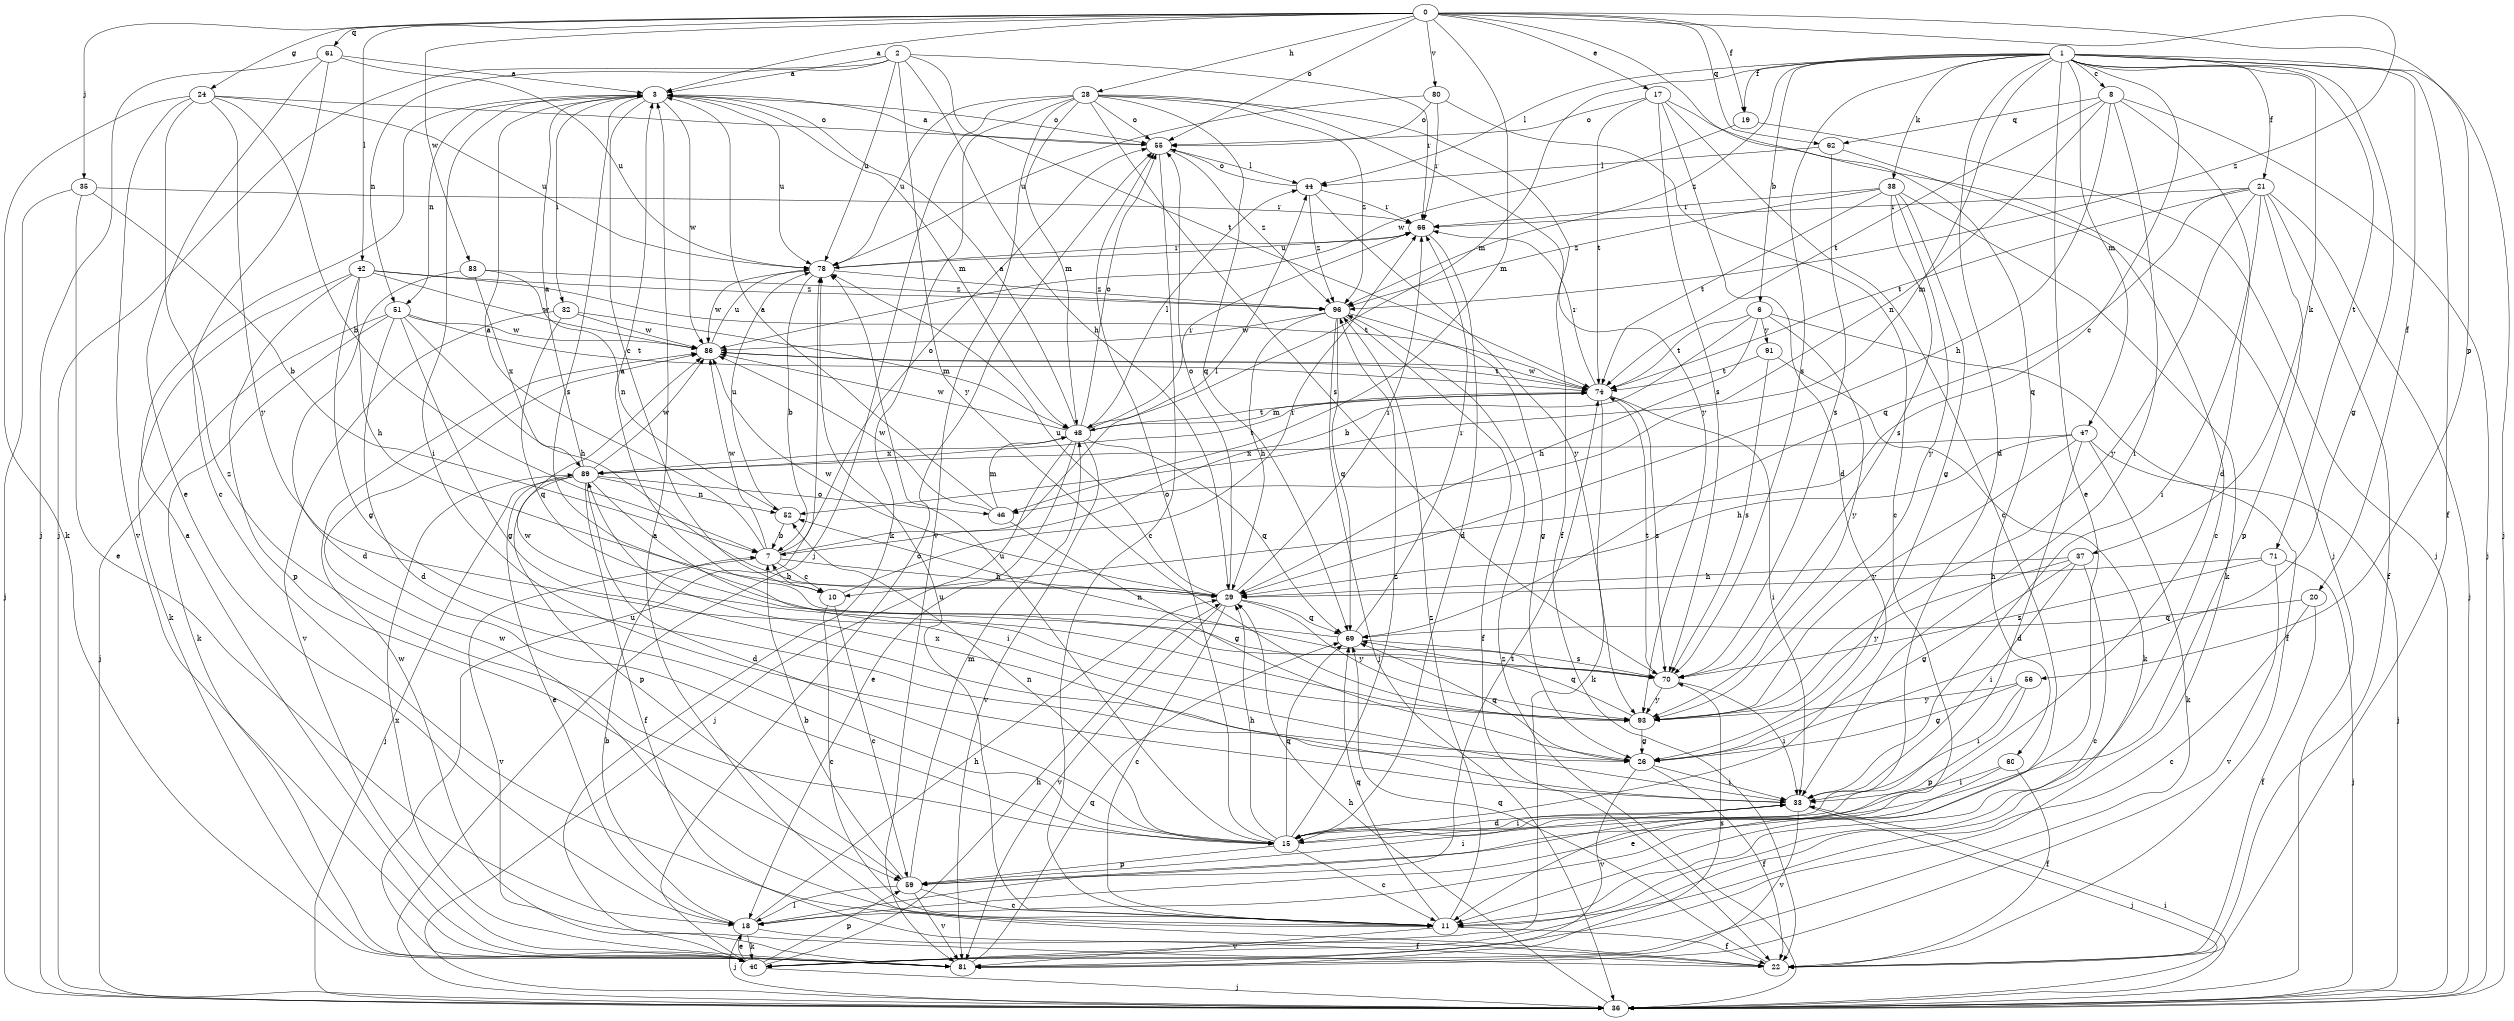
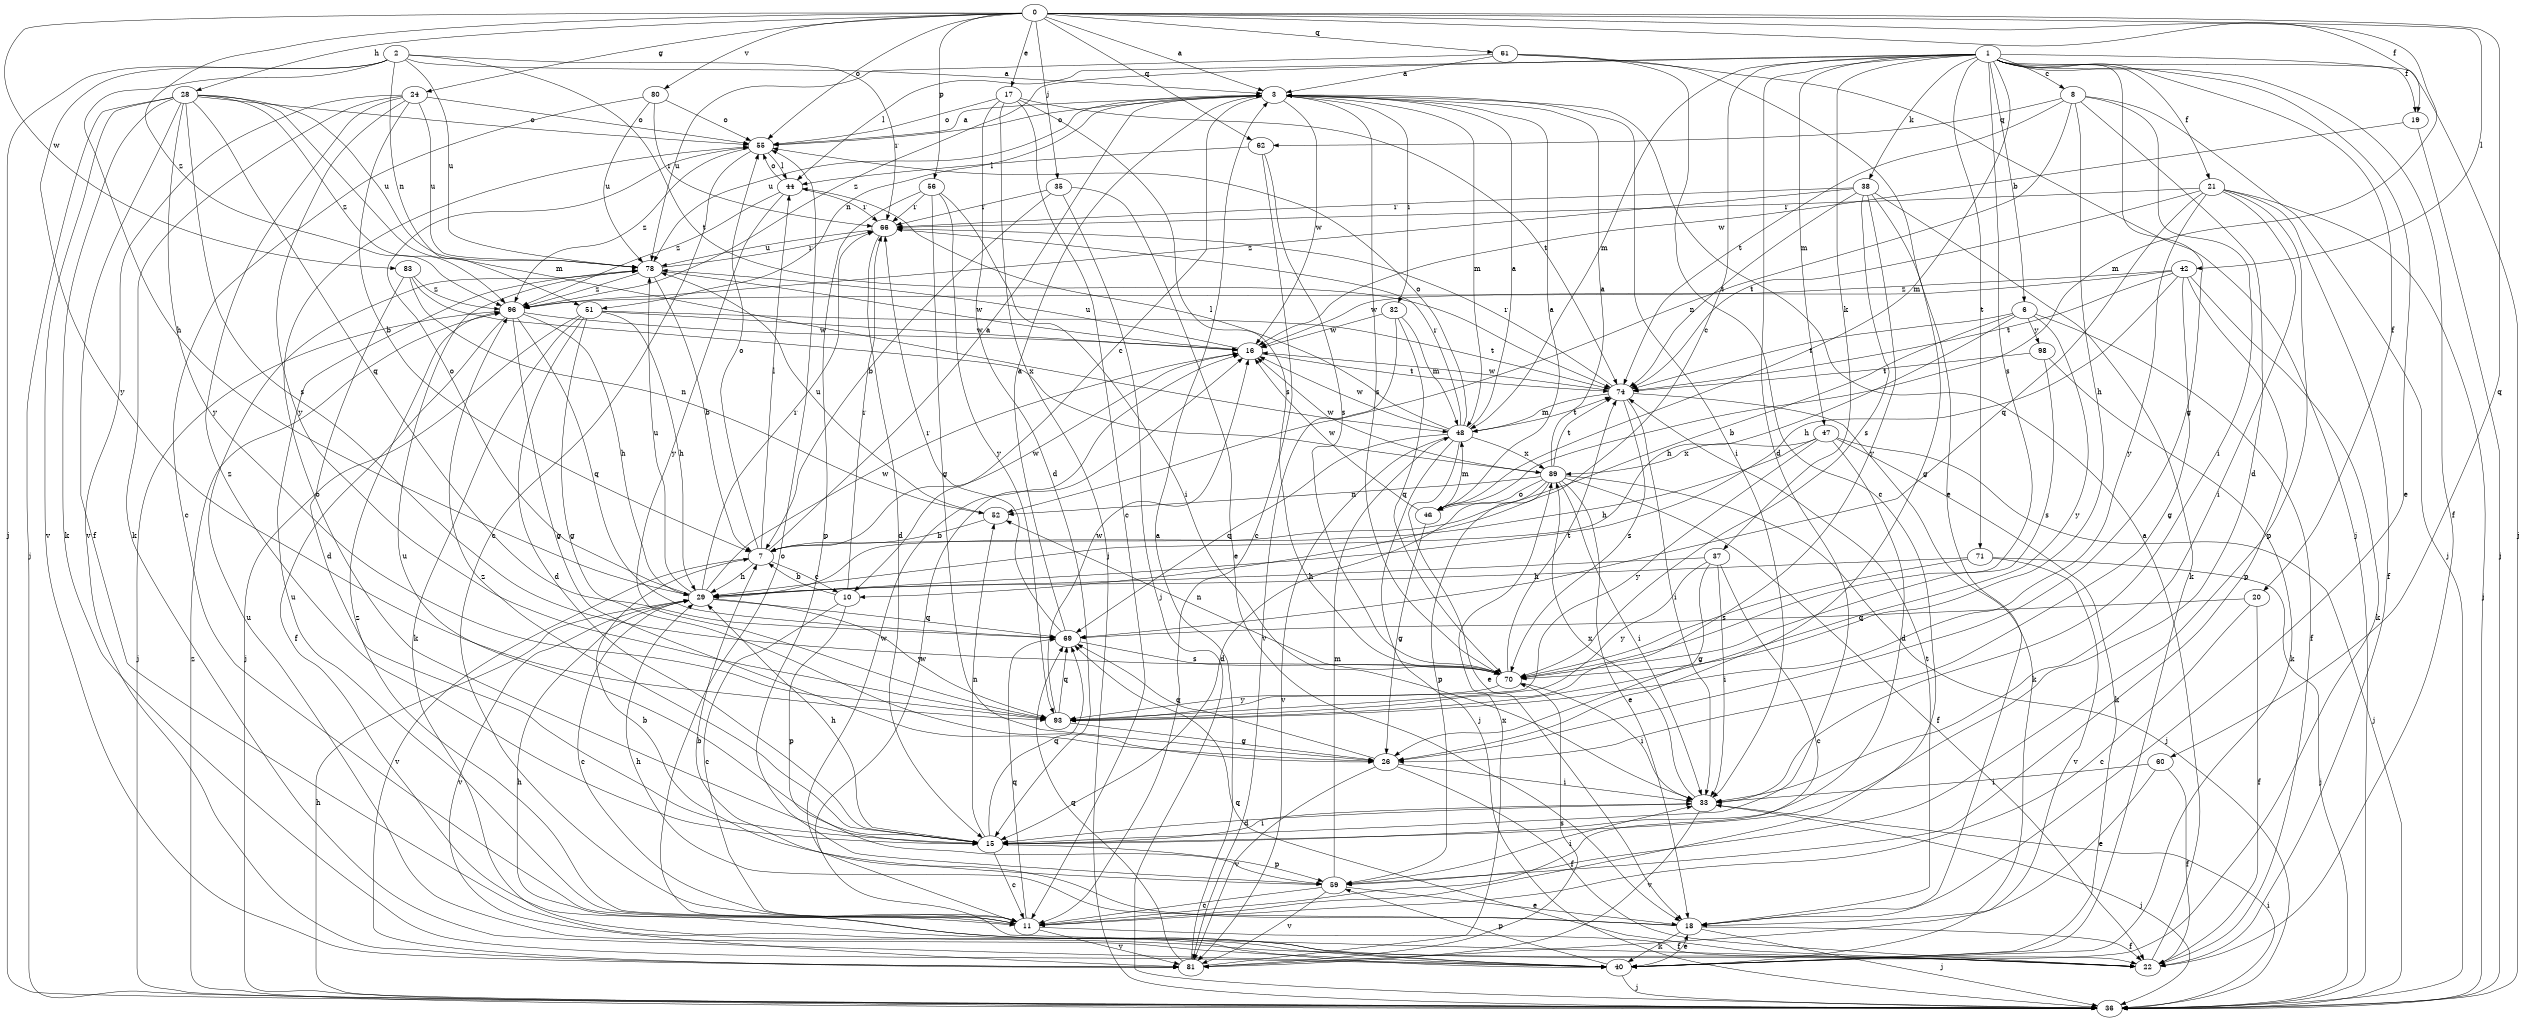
  strict digraph {
    0
    3
    17
    19
    24
    28
    35
    42
    46
    55
    56
    60
    61
    62
    80
    83
    96
    10
    48
    70
    51
    78
    32
    33
-   86
+   86 [label=16]
    15
    36
    74
    11
    93
    7
    81
    40
    22
    n35 [label=69]
    18
    66
    26
    29
    59
    44
    52
    89
    1
    6
    8
    20
    21
    37
    38
    47
    71
-   91
+   91 [label=98]
    2
    0 -> 3 [label=a]
    0 -> 17 [label=e]
    0 -> 19 [label=f]
    0 -> 24 [label=g]
    0 -> 28 [label=h]
    0 -> 35 [label=j]
    0 -> 42 [label=l]
    0 -> 46 [label=m]
    0 -> 55 [label=o]
    0 -> 56 [label=p]
    0 -> 60 [label=q]
    0 -> 61 [label=q]
    0 -> 62 [label=q]
    0 -> 80 [label=v]
    0 -> 83 [label=w]
    0 -> 96 [label=z]
    3 -> 55 [label=o]
    3 -> 10 [label=c]
    3 -> 48 [label=m]
    3 -> 70 [label=s]
    3 -> 51 [label=n]
    3 -> 78 [label=u]
    3 -> 32 [label=i]
    3 -> 33 [label=i]
    3 -> 86 [label=w]
    17 -> 55 [label=o]
    17 -> 70 [label=s]
    17 -> 15 [label=d]
    17 -> 36 [label=j]
    17 -> 74 [label=t]
    17 -> 11 [label=c]
    19 -> 86 [label=w]
    19 -> 36 [label=j]
    24 -> 55 [label=o]
    24 -> 78 [label=u]
    24 -> 15 [label=z]
    24 -> 93 [label=y]
    24 -> 7 [label=b]
    24 -> 81 [label=v]
    24 -> 40 [label=k]
    28 -> 55 [label=o]
    28 -> 96 [label=z]
    28 -> 48 [label=m]
    28 -> 70 [label=s]
    28 -> 78 [label=u]
    28 -> 36 [label=j]
    28 -> 93 [label=y]
    28 -> 81 [label=v]
    28 -> 40 [label=k]
    28 -> 22 [label=f]
    28 -> n35 [label=q]
    35 -> 36 [label=j]
    35 -> 7 [label=b]
    35 -> 18 [label=e]
    35 -> 66 [label=r]
    42 -> 96 [label=z]
    42 -> 86 [label=w]
    42 -> 74 [label=t]
    42 -> 40 [label=k]
    42 -> 26 [label=g]
    42 -> 29 [label=h]
    42 -> 59 [label=p]
    46 -> 3 [label=a]
    46 -> 48 [label=m]
    46 -> 86 [label=w]
    46 -> 26 [label=g]
    55 -> 3 [label=a]
    55 -> 96 [label=z]
    55 -> 11 [label=c]
    55 -> 44 [label=l]
    56 -> 33 [label=i]
    56 -> 93 [label=y]
+   56 -> 66 [label=r]
    56 -> 26 [label=g]
    56 -> 59 [label=p]
    60 -> 33 [label=i]
    60 -> 22 [label=f]
    60 -> 18 [label=e]
    61 -> 3 [label=a]
    61 -> 78 [label=u]
    61 -> 36 [label=j]
    61 -> 11 [label=c]
    61 -> 18 [label=e]
    62 -> 70 [label=s]
    62 -> 11 [label=c]
    62 -> 44 [label=l]
    80 -> 55 [label=o]
    80 -> 78 [label=u]
    80 -> 11 [label=c]
    80 -> 66 [label=r]
    83 -> 96 [label=z]
    83 -> 15 [label=d]
    83 -> 52 [label=n]
    83 -> 89 [label=x]
    96 -> 86 [label=w]
    96 -> 36 [label=j]
    96 -> 22 [label=f]
    96 -> n35 [label=q]
    96 -> 26 [label=g]
    96 -> 29 [label=h]
    10 -> 11 [label=c]
    10 -> 7 [label=b]
    10 -> 66 [label=r]
-   10 -> 59 [label=c]
+   10 -> 59 [label=p]
    48 -> 3 [label=a]
    48 -> 55 [label=o]
    48 -> 86 [label=w]
    48 -> 36 [label=j]
    48 -> 74 [label=t]
    48 -> 81 [label=v]
    48 -> n35 [label=q]
    48 -> 18 [label=e]
    48 -> 66 [label=r]
    48 -> 44 [label=l]
    48 -> 89 [label=x]
    70 -> 33 [label=i]
    70 -> 74 [label=t]
    70 -> 93 [label=y]
    70 -> 52 [label=n]
    51 -> 86 [label=w]
    51 -> 15 [label=d]
    51 -> 36 [label=j]
    51 -> 74 [label=t]
    51 -> 40 [label=k]
    51 -> 26 [label=g]
    51 -> 29 [label=h]
    78 -> 96 [label=z]
    78 -> 86 [label=w]
    78 -> 7 [label=b]
    78 -> 66 [label=r]
    32 -> 48 [label=m]
    32 -> 70 [label=q]
    32 -> 86 [label=w]
    32 -> 81 [label=v]
    33 -> 15 [label=d]
    33 -> 36 [label=j]
    33 -> 81 [label=v]
    33 -> 89 [label=x]
    86 -> 78 [label=u]
    86 -> 74 [label=t]
    15 -> 55 [label=o]
    15 -> 96 [label=z]
    15 -> 78 [label=u]
    15 -> 33 [label=i]
    15 -> 11 [label=c]
    15 -> n35 [label=q]
    15 -> 29 [label=h]
    15 -> 59 [label=p]
    15 -> 52 [label=n]
    36 -> 96 [label=z]
    36 -> 33 [label=i]
    36 -> 29 [label=h]
    74 -> 48 [label=m]
    74 -> 70 [label=s]
    74 -> 33 [label=i]
    74 -> 86 [label=w]
    74 -> 40 [label=k]
    74 -> 66 [label=r]
    11 -> 96 [label=z]
    11 -> 78 [label=u]
    11 -> 86 [label=w]
    11 -> 81 [label=v]
    11 -> 22 [label=f]
    11 -> n35 [label=q]
    93 -> 86 [label=w]
    93 -> n35 [label=q]
    93 -> 26 [label=g]
    7 -> 3 [label=a]
    7 -> 55 [label=o]
    7 -> 10 [label=c]
    7 -> 86 [label=w]
    7 -> 81 [label=v]
    7 -> 29 [label=h]
    7 -> 44 [label=l]
    81 -> 3 [label=a]
    81 -> 70 [label=s]
    81 -> n35 [label=q]
    81 -> 89 [label=x]
    40 -> 55 [label=o]
    40 -> 78 [label=u]
    40 -> 36 [label=j]
    40 -> 18 [label=e]
    40 -> 29 [label=h]
    40 -> 59 [label=p]
    22 -> 3 [label=a]
    22 -> 86 [label=w]
    22 -> n35 [label=q]
    n35 -> 3 [label=a]
    n35 -> 70 [label=s]
    n35 -> 66 [label=r]
    18 -> 36 [label=j]
    18 -> 74 [label=t]
    18 -> 7 [label=b]
    18 -> 40 [label=k]
    18 -> 22 [label=f]
    18 -> 29 [label=h]
    66 -> 78 [label=u]
    66 -> 15 [label=d]
    26 -> 33 [label=i]
    26 -> 81 [label=v]
    26 -> 22 [label=f]
    26 -> n35 [label=q]
    29 -> 55 [label=o]
    29 -> 78 [label=u]
    29 -> 86 [label=w]
    29 -> 11 [label=c]
    29 -> 93 [label=y]
    29 -> 81 [label=v]
    29 -> n35 [label=q]
    29 -> 66 [label=r]
    59 -> 48 [label=m]
    59 -> 33 [label=i]
    59 -> 11 [label=c]
    59 -> 7 [label=b]
    59 -> 81 [label=v]
-   59 -> 18 [label=l]
+   59 -> 18 [label=e]
    44 -> 55 [label=o]
    44 -> 96 [label=z]
    44 -> 93 [label=y]
    44 -> 66 [label=r]
    52 -> 78 [label=u]
    52 -> 7 [label=b]
    89 -> 3 [label=a]
    89 -> 46 [label=o]
    89 -> 33 [label=i]
    89 -> 86 [label=w]
    89 -> 15 [label=d]
    89 -> 36 [label=j]
    89 -> 74 [label=t]
    89 -> 22 [label=f]
    89 -> 18 [label=e]
    89 -> 59 [label=p]
    89 -> 52 [label=n]
    1 -> 19 [label=f]
    1 -> 46 [label=m]
    1 -> 96 [label=z]
    1 -> 10 [label=c]
    1 -> 48 [label=m]
    1 -> 70 [label=s]
    1 -> 15 [label=d]
    1 -> 36 [label=j]
    1 -> 22 [label=f]
    1 -> 18 [label=e]
    1 -> 26 [label=g]
    1 -> 44 [label=l]
    1 -> 6 [label=b]
    1 -> 8 [label=c]
    1 -> 20 [label=f]
    1 -> 21 [label=f]
    1 -> 37 [label=k]
    1 -> 38 [label=k]
    1 -> 47 [label=m]
    1 -> 71 [label=t]
    6 -> 74 [label=t]
    6 -> 93 [label=y]
    6 -> 7 [label=b]
    6 -> 22 [label=f]
    6 -> 29 [label=h]
    6 -> 91 [label=y]
    8 -> 62 [label=q]
    8 -> 33 [label=i]
    8 -> 15 [label=d]
    8 -> 36 [label=j]
    8 -> 74 [label=t]
-   8 -> 29 [label=h]
+   8 -> 70 [label=h]
    8 -> 52 [label=n]
    20 -> 11 [label=c]
    20 -> 22 [label=f]
    20 -> n35 [label=q]
    21 -> 33 [label=i]
    21 -> 36 [label=j]
    21 -> 74 [label=t]
    21 -> 93 [label=y]
    21 -> 22 [label=f]
    21 -> n35 [label=q]
    21 -> 66 [label=r]
    21 -> 59 [label=p]
    37 -> 33 [label=i]
    37 -> 11 [label=c]
    37 -> 93 [label=y]
    37 -> 26 [label=g]
    37 -> 29 [label=h]
    38 -> 96 [label=z]
    38 -> 70 [label=s]
    38 -> 74 [label=t]
    38 -> 93 [label=y]
    38 -> 40 [label=k]
    38 -> 66 [label=r]
    38 -> 26 [label=g]
    47 -> 15 [label=d]
    47 -> 36 [label=j]
    47 -> 93 [label=y]
    47 -> 40 [label=k]
    47 -> 29 [label=h]
    47 -> 89 [label=x]
    71 -> 70 [label=s]
    71 -> 36 [label=j]
    71 -> 81 [label=v]
    71 -> 29 [label=h]
    91 -> 70 [label=s]
    91 -> 74 [label=t]
    91 -> 40 [label=k]
    2 -> 3 [label=a]
    2 -> 51 [label=n]
    2 -> 78 [label=u]
    2 -> 36 [label=j]
    2 -> 74 [label=t]
    2 -> 93 [label=y]
    2 -> 66 [label=r]
    2 -> 29 [label=h]
  }
